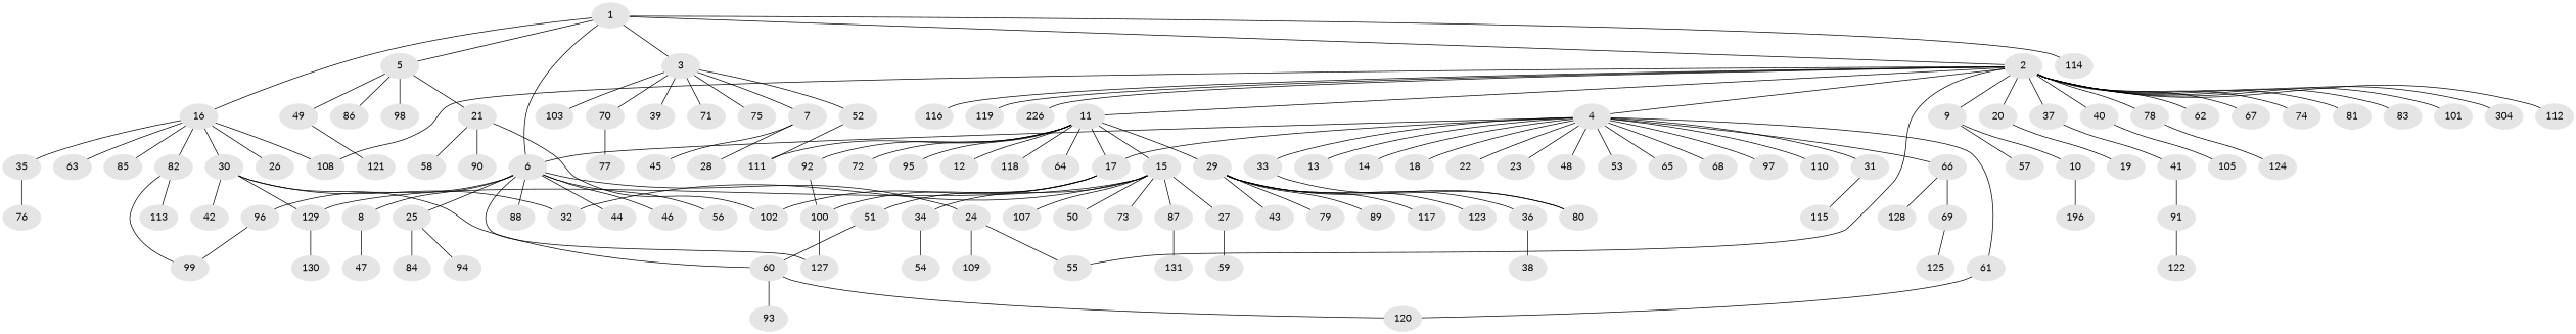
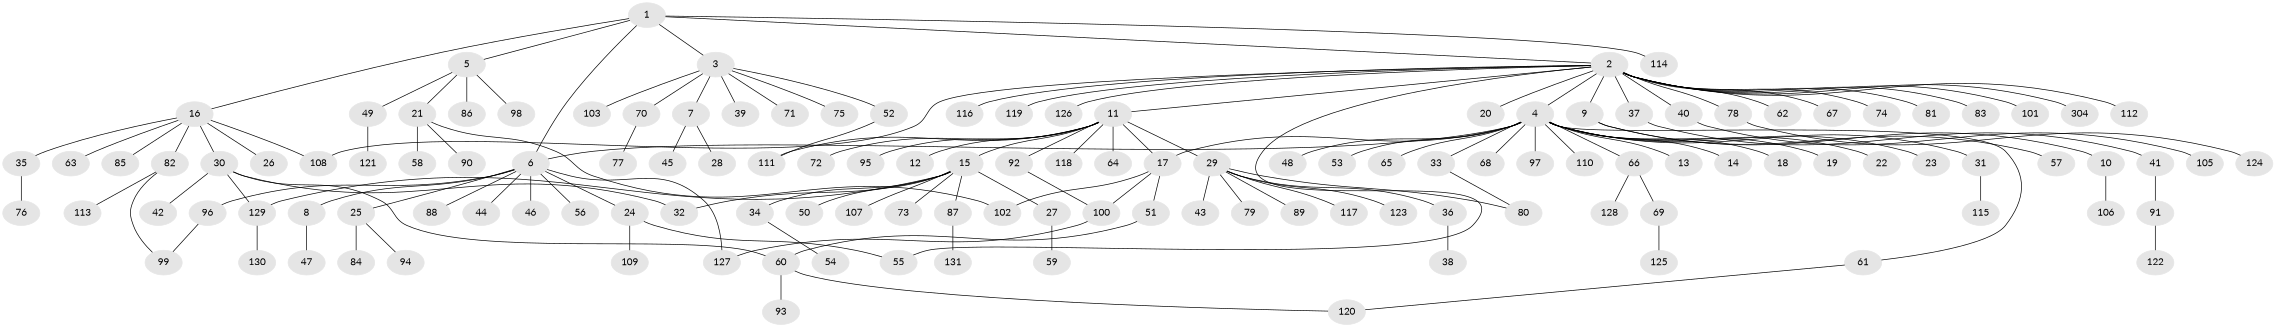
  graph {
    fontname=Lato
    node [color=gray90 fontname=Lato style=filled]
    edge [fontname=Lato]
    1
    2
    3
    5
    6
    16
    114
    4
    9
    11
    20
    37
    40
    55
    62
    67
    74
    78
    81
    83
    101
    n22 [label=304]
    108
    112
    116
    119
-   126 [label=226]
+   126
    7
    39
    52
    70
    71
    75
    103
    21
    49
    86
    98
    8
    24
    25
    44
    46
    56
    88
    96
    127
    26
    30
    35
    63
    82
    85
    13
    14
    17
    18
    19
    22
    23
    31
    33
    48
    53
    61
    65
    66
    68
    97
    110
    10
    57
    95
    12
    15
    29
    64
    72
    92
    111
    118
    41
    105
    124
    28
    45
    77
    51
    100
    102
    115
    80
    120
    69
    128
    58
    90
    121
    47
    109
    84
    94
    99
-   106 [label=196]
+   106
    27
    32
    34
    50
    73
    87
    107
    129
    36
    43
    79
    89
    117
    123
    59
    54
    131
    130
    42
    60
    76
    113
    38
    93
    91
    122
    125
    1 -- 2
    1 -- 3
    1 -- 5
    1 -- 6
    1 -- 16
    1 -- 114
    2 -- 4
    2 -- 9
    2 -- 11
    2 -- 20
    2 -- 37
    2 -- 40
    2 -- 55
    2 -- 62
    2 -- 67
    2 -- 74
    2 -- 78
    2 -- 81
    2 -- 83
    2 -- 101
    2 -- n22
    2 -- 108
    2 -- 112
    2 -- 116
    2 -- 119
    2 -- 126
    3 -- 7
    3 -- 39
    3 -- 52
    3 -- 70
    3 -- 71
    3 -- 75
    3 -- 103
    5 -- 21
    5 -- 49
    5 -- 86
    5 -- 98
    6 -- 8
    6 -- 24
    6 -- 25
    6 -- 44
    6 -- 46
    6 -- 56
    6 -- 88
    6 -- 96
    6 -- 127
    16 -- 108
    16 -- 26
    16 -- 30
    16 -- 35
    16 -- 63
    16 -- 82
    16 -- 85
    4 -- 6
    4 -- 13
    4 -- 14
    4 -- 17
    4 -- 18
-   20 -- 19
+   4 -- 19
    4 -- 22
    4 -- 23
    4 -- 31
    4 -- 33
    4 -- 48
    4 -- 53
    4 -- 61
    4 -- 65
    4 -- 66
    4 -- 68
    4 -- 97
    4 -- 110
    9 -- 10
    9 -- 57
    11 -- 17
    11 -- 95
    11 -- 12
    11 -- 15
    11 -- 29
    11 -- 64
    11 -- 72
    11 -- 92
    11 -- 111
    11 -- 118
    37 -- 41
    40 -- 105
    78 -- 124
    7 -- 28
    7 -- 45
    52 -- 111
    70 -- 77
    21 -- 102
    21 -- 58
    21 -- 90
    49 -- 121
    8 -- 47
    24 -- 55
    24 -- 109
    25 -- 84
    25 -- 94
    96 -- 99
    30 -- 32
    30 -- 129
    30 -- 42
    30 -- 60
    35 -- 76
    82 -- 99
    82 -- 113
    17 -- 51
    17 -- 100
    17 -- 102
    31 -- 115
    33 -- 80
    61 -- 120
    66 -- 69
    66 -- 128
    10 -- 106
    15 -- 27
    15 -- 32
    15 -- 34
    15 -- 50
    15 -- 73
    15 -- 87
    15 -- 107
    15 -- 129
    29 -- 80
    29 -- 36
    29 -- 43
    29 -- 79
    29 -- 89
    29 -- 117
    29 -- 123
    92 -- 100
    41 -- 91
    51 -- 60
    100 -- 127
    69 -- 125
    27 -- 59
    34 -- 54
    87 -- 131
    129 -- 130
    36 -- 38
    60 -- 120
    60 -- 93
    91 -- 122
  }
